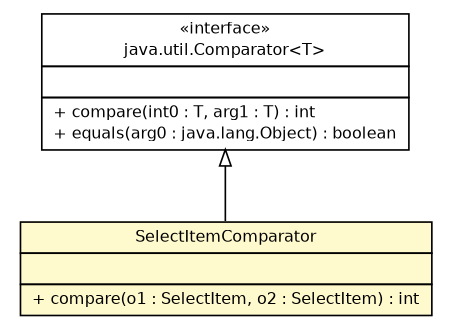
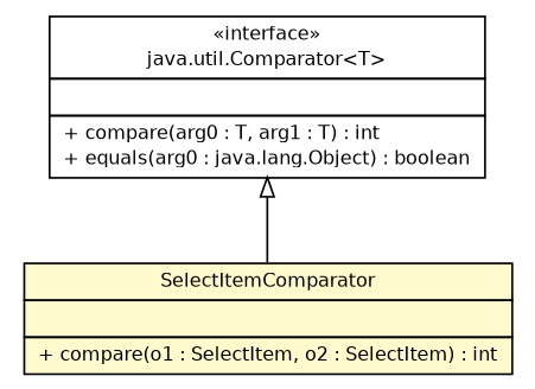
  digraph {
    node [fontcolor=black fontname=Helvetica fontsize=10.0 shape=plaintext]
    n1 [label=<<table border="0" cellborder="1" cellspacing="0" cellpadding="2" port="p" bgcolor="lemonChiffon" href="./SelectItemComparator.html"> 		<tr><td><table border="0" cellspacing="0" cellpadding="1"> 			<tr><td> SelectItemComparator </td></tr> 		</table></td></tr> 		<tr><td><table border="0" cellspacing="0" cellpadding="1"> 			<tr><td align="left">  </td></tr> 		</table></td></tr> 		<tr><td><table border="0" cellspacing="0" cellpadding="1"> 			<tr><td align="left"> + compare(o1 : SelectItem, o2 : SelectItem) : int </td></tr> 		</table></td></tr> 		</table>>]
-   n2 [label=<<table border="0" cellborder="1" cellspacing="0" cellpadding="2" port="p" href="http://java.sun.com/j2se/1.4.2/docs/api/java/util/Comparator.html"> 		<tr><td><table border="0" cellspacing="0" cellpadding="1"> 			<tr><td> &laquo;interface&raquo; </td></tr> 			<tr><td> java.util.Comparator&lt;T&gt; </td></tr> 		</table></td></tr> 		<tr><td><table border="0" cellspacing="0" cellpadding="1"> 			<tr><td align="left">  </td></tr> 		</table></td></tr> 		<tr><td><table border="0" cellspacing="0" cellpadding="1"> 			<tr><td align="left"> + compare(int0 : T, arg1 : T) : int </td></tr> 			<tr><td align="left"> + equals(arg0 : java.lang.Object) : boolean </td></tr> 		</table></td></tr> 		</table>>]
+   n2 [label=<<table border="0" cellborder="1" cellspacing="0" cellpadding="2" port="p" href="http://java.sun.com/j2se/1.4.2/docs/api/java/util/Comparator.html"> 		<tr><td><table border="0" cellspacing="0" cellpadding="1"> 			<tr><td> &laquo;interface&raquo; </td></tr> 			<tr><td> java.util.Comparator&lt;T&gt; </td></tr> 		</table></td></tr> 		<tr><td><table border="0" cellspacing="0" cellpadding="1"> 			<tr><td align="left">  </td></tr> 		</table></td></tr> 		<tr><td><table border="0" cellspacing="0" cellpadding="1"> 			<tr><td align="left"> + compare(arg0 : T, arg1 : T) : int </td></tr> 			<tr><td align="left"> + equals(arg0 : java.lang.Object) : boolean </td></tr> 		</table></td></tr> 		</table>>]
    n2 -> n1 [arrowtail=empty dir=back fontname=Helvetica fontsize=10 headport=p labelfontname=Helvetica labelfontsize=10 style=solid tailport=p]
  }
